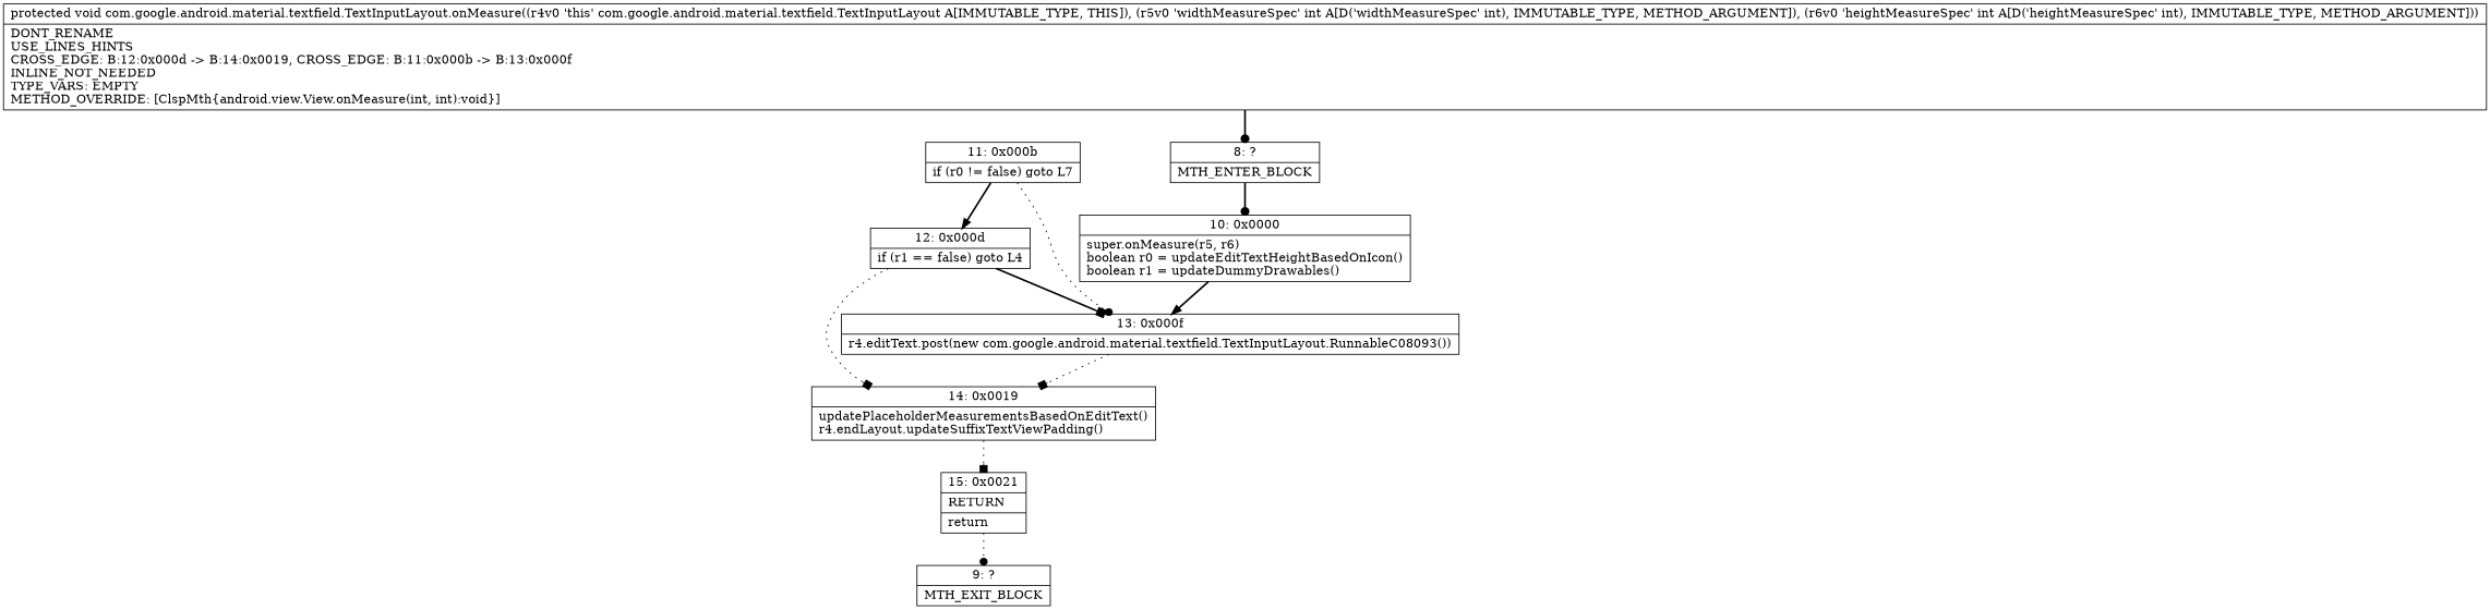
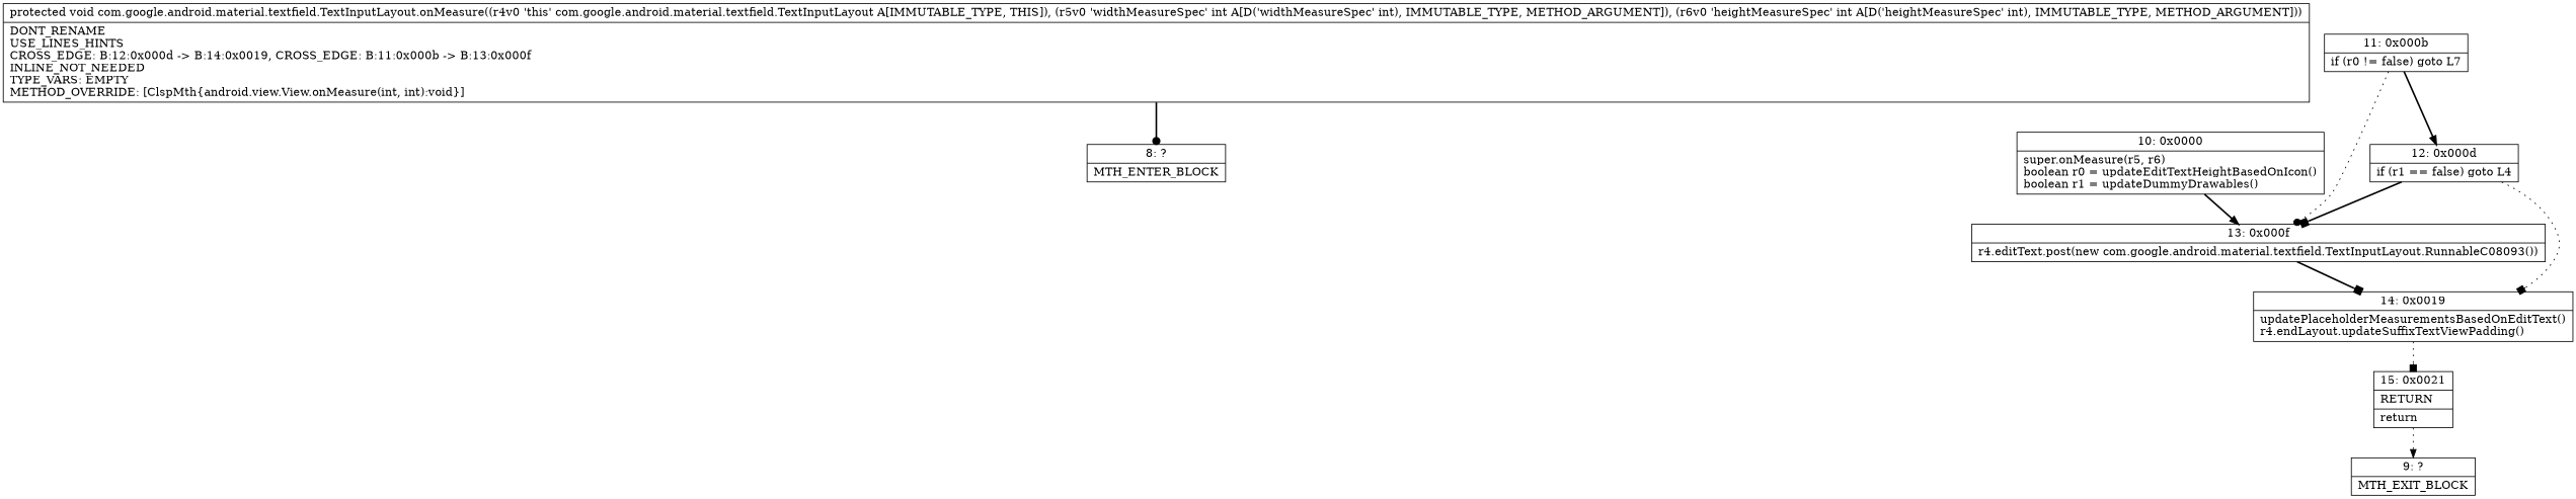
  digraph {
    node [shape=record]
    edge [arrowhead=box style=bold]
    n1 [label="{8\:\ ?|MTH_ENTER_BLOCK\l}"]
    n2 [label="{10\:\ 0x0000|super.onMeasure(r5, r6)\lboolean r0 = updateEditTextHeightBasedOnIcon()\lboolean r1 = updateDummyDrawables()\l}"]
    n3 [label="{13\:\ 0x000f|r4.editText.post(new com.google.android.material.textfield.TextInputLayout.RunnableC08093())\l}"]
    n4 [label="{11\:\ 0x000b|if (r0 != false) goto L7\l}"]
    n5 [label="{12\:\ 0x000d|if (r1 == false) goto L4\l}"]
    n6 [label="{14\:\ 0x0019|updatePlaceholderMeasurementsBasedOnEditText()\lr4.endLayout.updateSuffixTextViewPadding()\l}"]
    n7 [label="{15\:\ 0x0021|RETURN\l|return\l}"]
    n8 [label="{9\:\ ?|MTH_EXIT_BLOCK\l}"]
    n9 [label="{protected void com.google.android.material.textfield.TextInputLayout.onMeasure((r4v0 'this' com.google.android.material.textfield.TextInputLayout A[IMMUTABLE_TYPE, THIS]), (r5v0 'widthMeasureSpec' int A[D('widthMeasureSpec' int), IMMUTABLE_TYPE, METHOD_ARGUMENT]), (r6v0 'heightMeasureSpec' int A[D('heightMeasureSpec' int), IMMUTABLE_TYPE, METHOD_ARGUMENT]))  | DONT_RENAME\lUSE_LINES_HINTS\lCROSS_EDGE: B:12:0x000d \-\> B:14:0x0019, CROSS_EDGE: B:11:0x000b \-\> B:13:0x000f\lINLINE_NOT_NEEDED\lTYPE_VARS: EMPTY\lMETHOD_OVERRIDE: [ClspMth\{android.view.View.onMeasure(int, int):void\}]\l}"]
-   n1 -> n2 [arrowhead=dot]
    n2 -> n3 [arrowhead=normal]
-   n3 -> n6 [style=dotted]
+   n3 -> n6
    n4 -> n3 [arrowhead=dot style=dotted]
    n4 -> n5 [arrowhead=normal]
    n5 -> n3
    n5 -> n6 [style=dotted]
    n6 -> n7 [style=dotted]
-   n7 -> n8 [arrowhead=dot style=dotted]
+   n7 -> n8 [arrowhead=normal style=dotted]
    n9 -> n1 [arrowhead=dot]
  }
